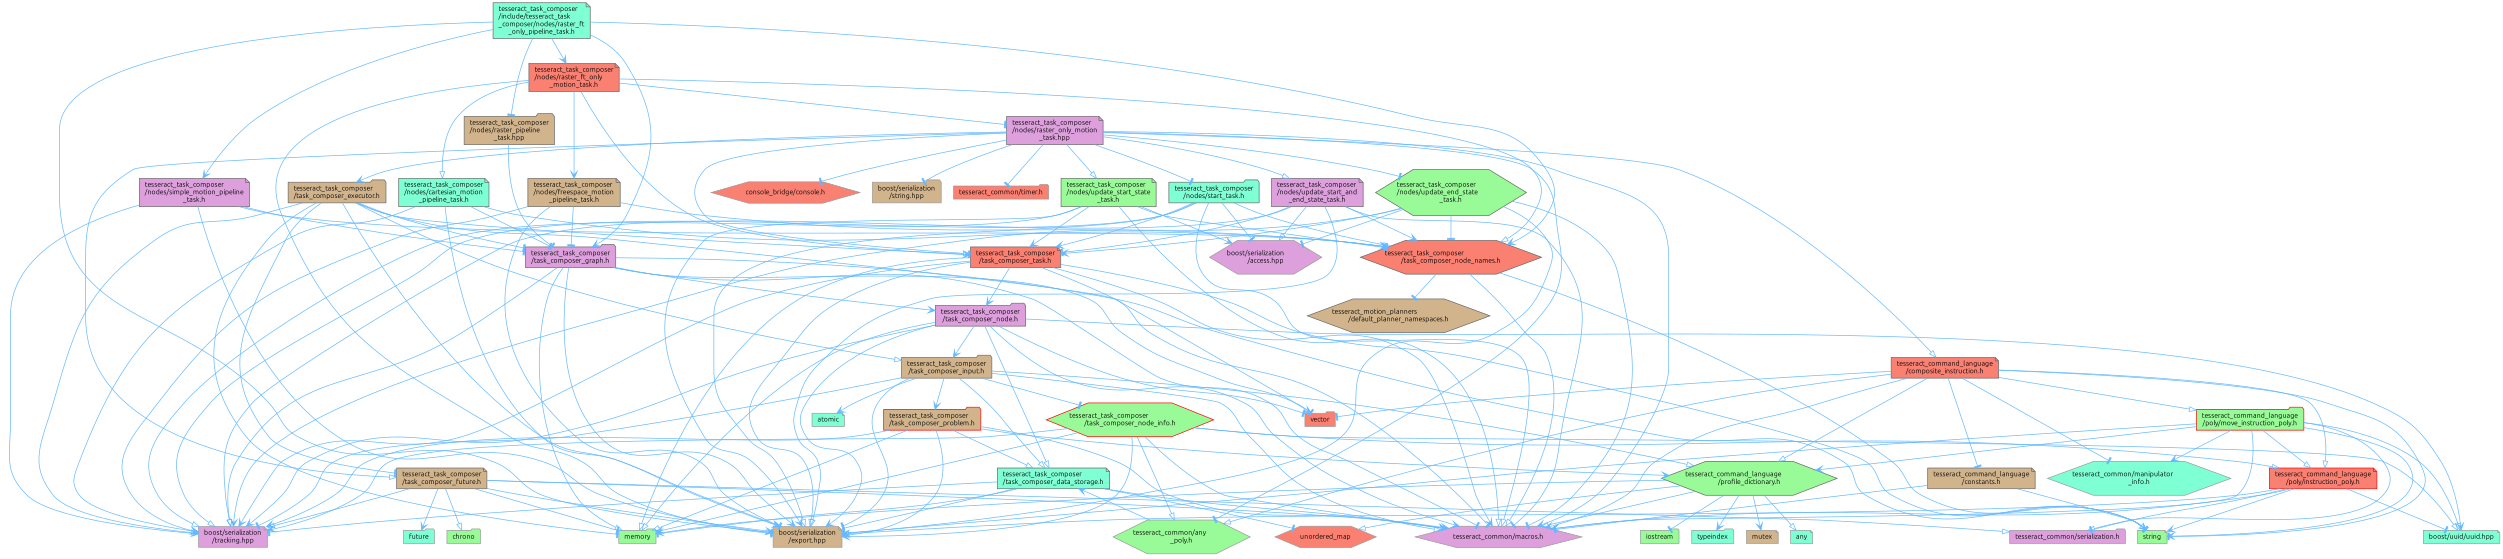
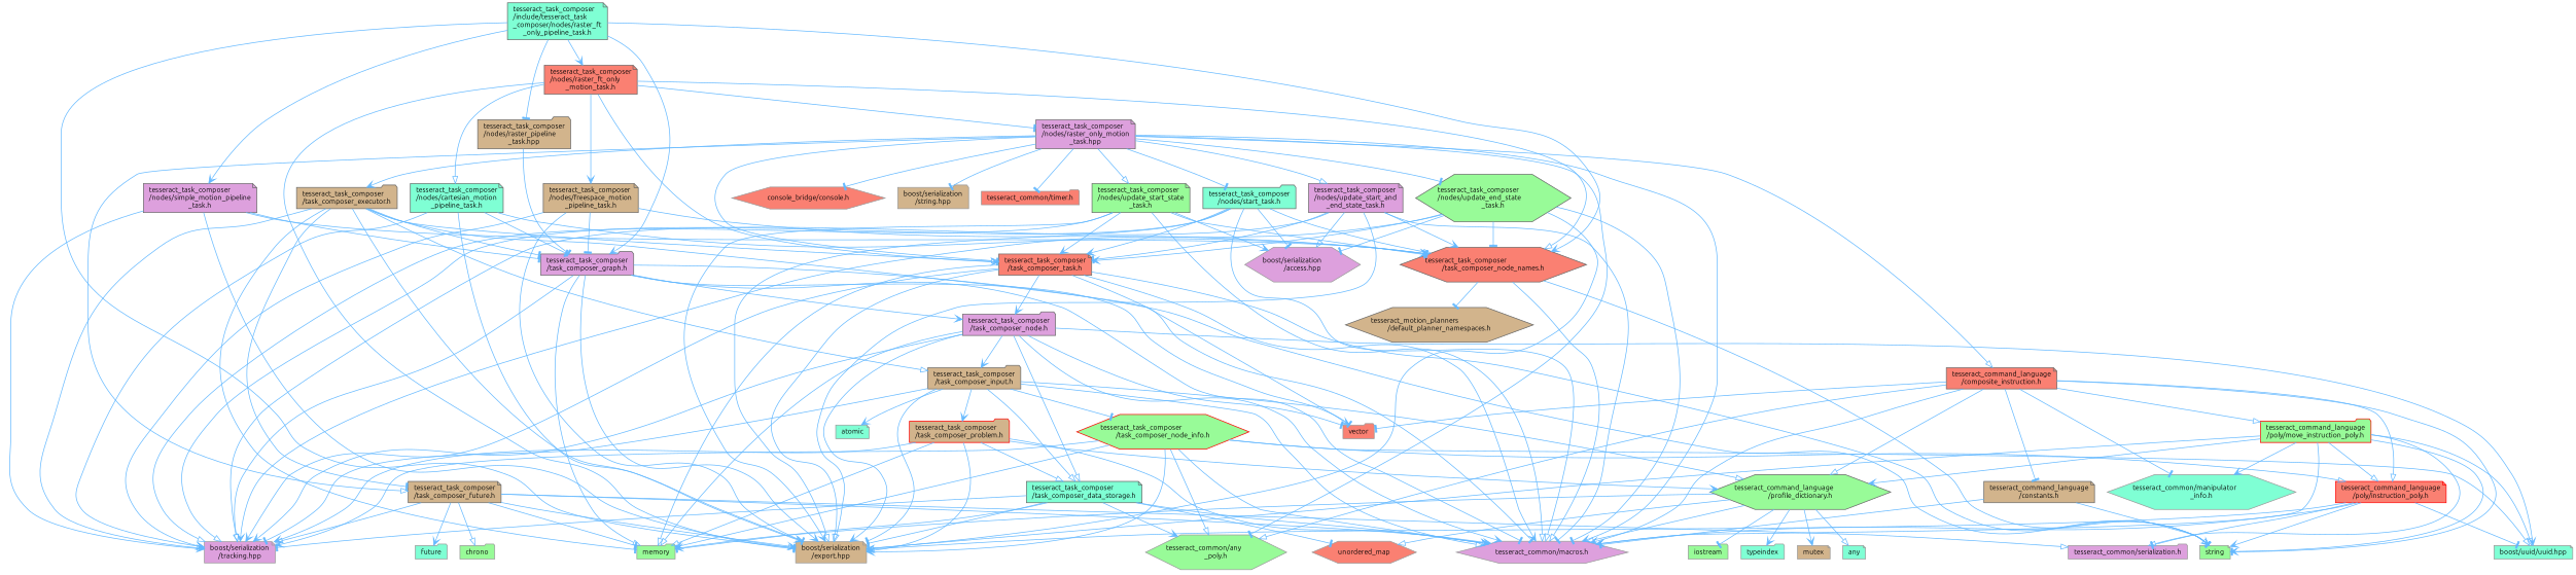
  digraph {
    fontname=Ubuntu
    node [color=grey40 fillcolor=tan fontname=Ubuntu fontsize=10 shape=note style=filled]
    edge [arrowhead=vee color=steelblue1 fontname=Ubuntu fontsize=10 labelfontname=Helvetica labelfontsize=10 style=solid]
    n1 [color=gray40 fillcolor=aquamarine fontcolor=black height=0.2 label="tesseract_task_composer\l/include/tesseract_task\l_composer/nodes/raster_ft\l_only_pipeline_task.h" width=0.4]
    n2 [fillcolor=plum height=0.2 label="tesseract_task_composer\l/task_composer_graph.h" shape=folder width=0.4]
    n3 [color=grey60 height=0.2 label="boost/serialization\l/export.hpp" width=0.4]
    n4 [fillcolor=salmon height=0.2 label="tesseract_task_composer\l/task_composer_node_names.h" shape=hexagon width=0.4]
    n5 [height=0.2 label="tesseract_task_composer\l/nodes/raster_pipeline\l_task.hpp" shape=folder width=0.4]
    n6 [fillcolor=plum height=0.2 label="tesseract_task_composer\l/nodes/simple_motion_pipeline\l_task.h" width=0.4]
    n7 [fillcolor=salmon height=0.2 label="tesseract_task_composer\l/nodes/raster_ft_only\l_motion_task.h" width=0.4]
    n8 [color=grey60 fillcolor=plum height=0.2 label="tesseract_common/macros.h" shape=hexagon width=0.4]
    n9 [color=grey60 fillcolor=palegreen height=0.2 label=string width=0.4]
    n10 [color=grey60 fillcolor=salmon height=0.2 label=vector shape=folder width=0.4]
    n11 [color=grey60 fillcolor=palegreen height=0.2 label=memory shape=folder width=0.4]
    n12 [fillcolor=plum height=0.2 label="tesseract_task_composer\l/task_composer_node.h" shape=folder width=0.4]
    n13 [color=grey60 fillcolor=plum height=0.2 label="boost/serialization\l/tracking.hpp" width=0.4]
    n14 [height=0.2 label="tesseract_motion_planners\l/default_planner_namespaces.h" shape=hexagon width=0.4]
    n15 [fillcolor=salmon height=0.2 label="tesseract_task_composer\l/task_composer_task.h" width=0.4]
    n16 [fillcolor=plum height=0.2 label="tesseract_task_composer\l/nodes/raster_only_motion\l_task.hpp" width=0.4]
    n17 [fillcolor=aquamarine height=0.2 label="tesseract_task_composer\l/nodes/cartesian_motion\l_pipeline_task.h" width=0.4]
    n18 [height=0.2 label="tesseract_task_composer\l/nodes/freespace_motion\l_pipeline_task.h" width=0.4]
    n19 [color=grey60 fillcolor=aquamarine height=0.2 label="boost/uuid/uuid.hpp" width=0.4]
    n20 [height=0.2 label="tesseract_task_composer\l/task_composer_input.h" shape=folder width=0.4]
    n21 [fillcolor=aquamarine height=0.2 label="tesseract_task_composer\l/task_composer_data_storage.h" width=0.4]
    n22 [color=grey60 fillcolor=aquamarine height=0.2 label=atomic width=0.4]
    n23 [fillcolor=palegreen height=0.2 label="tesseract_command_language\l/profile_dictionary.h" shape=hexagon width=0.4]
    n24 [color=red fillcolor=palegreen height=0.2 label="tesseract_task_composer\l/task_composer_node_info.h" shape=hexagon width=0.4]
    n25 [color=red height=0.2 label="tesseract_task_composer\l/task_composer_problem.h" shape=folder width=0.4]
    n26 [color=grey60 fillcolor=salmon height=0.2 label=unordered_map shape=hexagon width=0.4]
    n27 [color=grey60 fillcolor=palegreen height=0.2 label="tesseract_common/any\l_poly.h" shape=hexagon width=0.4]
    n28 [color=grey60 fillcolor=aquamarine height=0.2 label=any width=0.4]
    n29 [color=grey60 fillcolor=palegreen height=0.2 label=iostream shape=folder width=0.4]
    n30 [color=grey60 fillcolor=aquamarine height=0.2 label=typeindex shape=folder width=0.4]
    n31 [color=grey60 height=0.2 label=mutex width=0.4]
    n32 [color=red fillcolor=salmon height=0.2 label="tesseract_command_language\l/poly/instruction_poly.h" width=0.4]
    n33 [color=grey60 fillcolor=plum height=0.2 label="tesseract_common/serialization.h" shape=folder width=0.4]
    n34 [color=grey60 fillcolor=salmon height=0.2 label="console_bridge/console.h" shape=hexagon width=0.4]
    n35 [color=grey60 height=0.2 label="boost/serialization\l/string.hpp" shape=folder width=0.4]
    n36 [color=grey60 fillcolor=salmon height=0.2 label="tesseract_common/timer.h" shape=folder width=0.4]
    n37 [height=0.2 label="tesseract_task_composer\l/task_composer_future.h" width=0.4]
    n38 [height=0.2 label="tesseract_task_composer\l/task_composer_executor.h" shape=folder width=0.4]
    n39 [fillcolor=aquamarine height=0.2 label="tesseract_task_composer\l/nodes/start_task.h" shape=folder width=0.4]
    n40 [fillcolor=plum height=0.2 label="tesseract_task_composer\l/nodes/update_start_and\l_end_state_task.h" width=0.4]
    n41 [fillcolor=palegreen height=0.2 label="tesseract_task_composer\l/nodes/update_end_state\l_task.h" shape=hexagon width=0.4]
    n42 [fillcolor=palegreen height=0.2 label="tesseract_task_composer\l/nodes/update_start_state\l_task.h" width=0.4]
    n43 [fillcolor=salmon height=0.2 label="tesseract_command_language\l/composite_instruction.h" width=0.4]
    n44 [color=grey60 fillcolor=palegreen height=0.2 label=chrono shape=folder width=0.4]
    n45 [color=grey60 fillcolor=aquamarine height=0.2 label=future shape=folder width=0.4]
    n46 [color=grey60 fillcolor=plum height=0.2 label="boost/serialization\l/access.hpp" shape=hexagon width=0.4]
    n47 [color=red fillcolor=palegreen height=0.2 label="tesseract_command_language\l/poly/move_instruction_poly.h" shape=folder width=0.4]
    n48 [color=grey60 fillcolor=aquamarine height=0.2 label="tesseract_common/manipulator\l_info.h" shape=hexagon width=0.4]
    n49 [height=0.2 label="tesseract_command_language\l/constants.h" width=0.4]
    n1 -> n2
    n1 -> n3 [arrowhead=onormal]
    n1 -> n4
    n1 -> n5 [arrowhead=tee]
    n1 -> n6
    n1 -> n7
    n2 -> n3
    n2 -> n8 [arrowhead=tee]
    n2 -> n9 [arrowhead=tee]
    n2 -> n10 [arrowhead=tee]
    n2 -> n11 [arrowhead=onormal]
    n2 -> n12
    n2 -> n13 [arrowhead=onormal]
    n4 -> n8 [arrowhead=onormal]
    n4 -> n9 [arrowhead=onormal]
    n4 -> n14 [arrowhead=tee]
    n5 -> n2 [arrowhead=tee]
    n6 -> n2 [arrowhead=tee]
    n6 -> n3 [arrowhead=tee]
    n6 -> n4
    n6 -> n13
    n7 -> n3 [arrowhead=tee]
    n7 -> n4 [arrowhead=onormal]
    n7 -> n15
    n7 -> n16 [arrowhead=tee]
    n7 -> n17 [arrowhead=onormal]
    n7 -> n18
    n12 -> n3
    n12 -> n8
    n12 -> n10 [arrowhead=tee]
    n12 -> n11 [arrowhead=onormal]
    n12 -> n13
    n12 -> n19
    n12 -> n20
    n12 -> n21 [arrowhead=onormal]
    n15 -> n3 [arrowhead=onormal]
    n15 -> n8
    n15 -> n9
    n15 -> n10
    n15 -> n11 [arrowhead=onormal]
    n15 -> n12
    n15 -> n13
    n16 -> n8
    n16 -> n15 [arrowhead=onormal]
    n16 -> n27 [arrowhead=tee]
    n16 -> n34 [arrowhead=tee]
    n16 -> n35 [arrowhead=tee]
    n16 -> n36 [arrowhead=tee]
    n16 -> n37 [arrowhead=onormal]
    n16 -> n38
    n16 -> n39 [arrowhead=tee]
    n16 -> n40 [arrowhead=onormal]
    n16 -> n41 [arrowhead=tee]
    n16 -> n42 [arrowhead=onormal]
    n16 -> n43 [arrowhead=onormal]
    n17 -> n2 [arrowhead=tee]
    n17 -> n3
    n17 -> n4 [arrowhead=tee]
    n17 -> n13
    n18 -> n2 [arrowhead=tee]
    n18 -> n3 [arrowhead=tee]
    n18 -> n4
    n18 -> n13
    n20 -> n3 [arrowhead=tee]
    n20 -> n8 [arrowhead=onormal]
    n20 -> n13 [arrowhead=tee]
    n20 -> n21 [arrowhead=onormal]
    n20 -> n22
    n20 -> n23 [arrowhead=onormal]
    n20 -> n24 [arrowhead=tee]
    n20 -> n25
    n21 -> n3 [arrowhead=tee]
    n21 -> n8 [arrowhead=onormal]
    n21 -> n11 [arrowhead=tee]
    n21 -> n13 [arrowhead=tee]
    n21 -> n26 [arrowhead=tee]
-   n27 -> n21
+   n21 -> n27
    n23 -> n8 [arrowhead=onormal]
    n23 -> n11
    n23 -> n26 [arrowhead=onormal]
    n23 -> n28 [arrowhead=onormal]
    n23 -> n29 [arrowhead=tee]
    n23 -> n30
    n23 -> n31
    n24 -> n3
    n24 -> n8
    n24 -> n11
    n24 -> n13
    n24 -> n19 [arrowhead=onormal]
    n24 -> n27 [arrowhead=onormal]
    n24 -> n32 [arrowhead=onormal]
    n25 -> n3 [arrowhead=onormal]
    n25 -> n8
    n25 -> n11 [arrowhead=onormal]
    n25 -> n13
    n25 -> n21 [arrowhead=onormal]
    n25 -> n23
    n32 -> n3
    n32 -> n8
    n32 -> n9
    n32 -> n19 [arrowhead=tee]
    n32 -> n33 [arrowhead=tee]
    n37 -> n3
    n37 -> n8
    n37 -> n11 [arrowhead=tee]
    n37 -> n13 [arrowhead=onormal]
    n37 -> n33 [arrowhead=onormal]
    n37 -> n44 [arrowhead=onormal]
    n37 -> n45
    n38 -> n2 [arrowhead=tee]
    n38 -> n3 [arrowhead=onormal]
    n38 -> n8 [arrowhead=tee]
    n38 -> n11 [arrowhead=tee]
    n38 -> n13 [arrowhead=onormal]
    n38 -> n15 [arrowhead=tee]
    n38 -> n20 [arrowhead=onormal]
    n38 -> n37 [arrowhead=tee]
    n39 -> n3 [arrowhead=onormal]
    n39 -> n4 [arrowhead=onormal]
    n39 -> n8 [arrowhead=onormal]
    n39 -> n13 [arrowhead=onormal]
    n39 -> n15
    n39 -> n46 [arrowhead=tee]
    n40 -> n3 [arrowhead=onormal]
    n40 -> n4
    n40 -> n8 [arrowhead=tee]
    n40 -> n13 [arrowhead=onormal]
    n40 -> n15 [arrowhead=tee]
    n40 -> n46 [arrowhead=onormal]
    n41 -> n3 [arrowhead=onormal]
    n41 -> n4 [arrowhead=tee]
    n41 -> n8 [arrowhead=tee]
    n41 -> n13
    n41 -> n15
    n41 -> n46 [arrowhead=tee]
    n42 -> n3
    n42 -> n4 [arrowhead=tee]
    n42 -> n8 [arrowhead=onormal]
    n42 -> n13 [arrowhead=onormal]
    n42 -> n15
    n42 -> n46
    n43 -> n8
    n43 -> n9 [arrowhead=tee]
    n43 -> n10 [arrowhead=tee]
    n43 -> n23 [arrowhead=onormal]
    n43 -> n27 [arrowhead=onormal]
    n43 -> n32 [arrowhead=onormal]
    n43 -> n47 [arrowhead=onormal]
    n43 -> n48 [arrowhead=tee]
    n43 -> n49 [arrowhead=tee]
    n47 -> n3 [arrowhead=tee]
    n47 -> n8
    n47 -> n9
    n47 -> n19 [arrowhead=onormal]
    n47 -> n23
    n47 -> n32 [arrowhead=onormal]
    n47 -> n33 [arrowhead=onormal]
    n47 -> n48
    n49 -> n8 [arrowhead=tee]
    n49 -> n9 [arrowhead=tee]
  }
